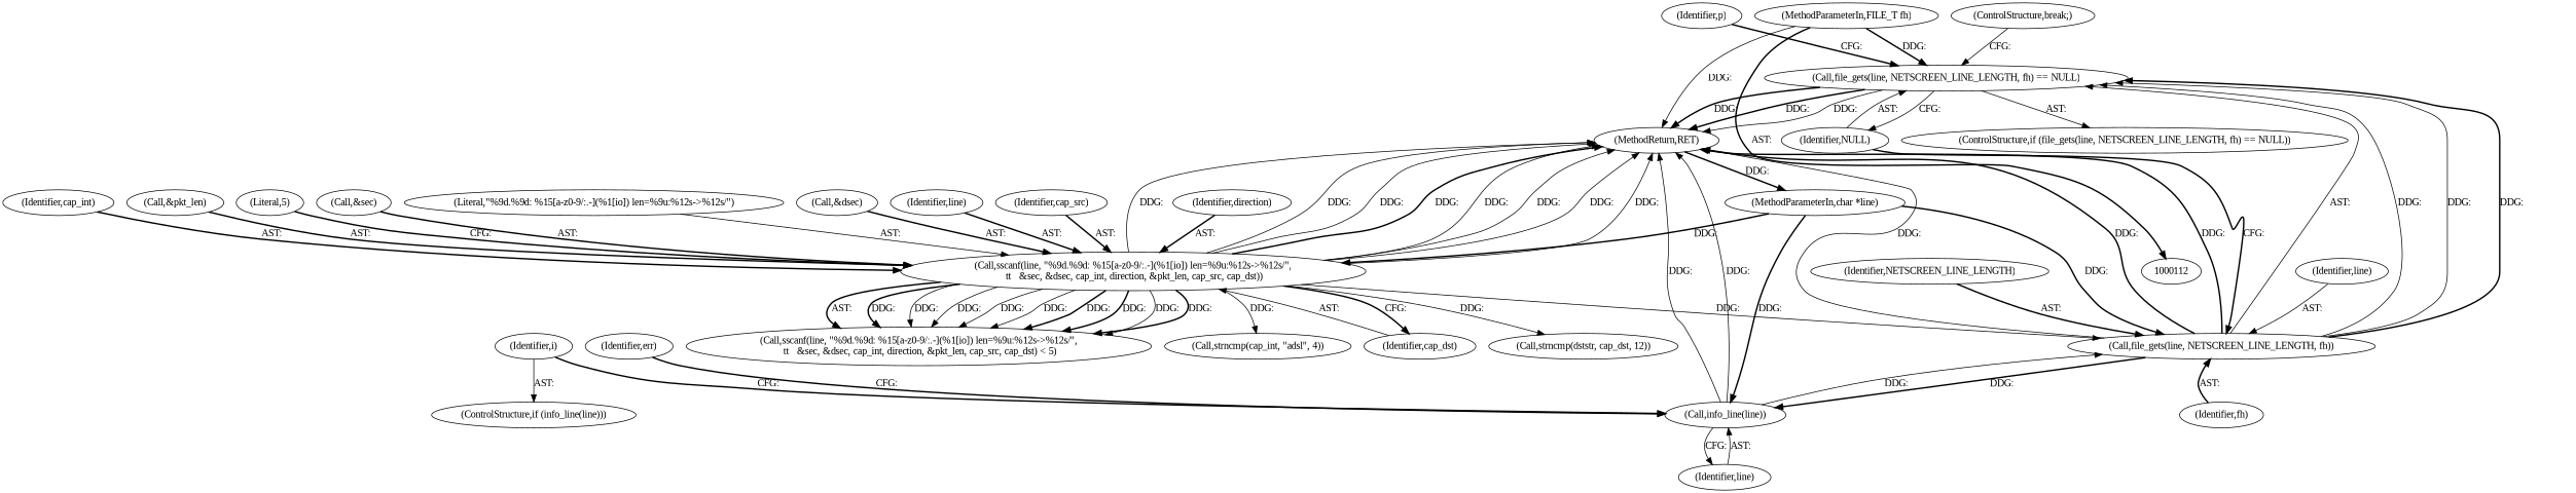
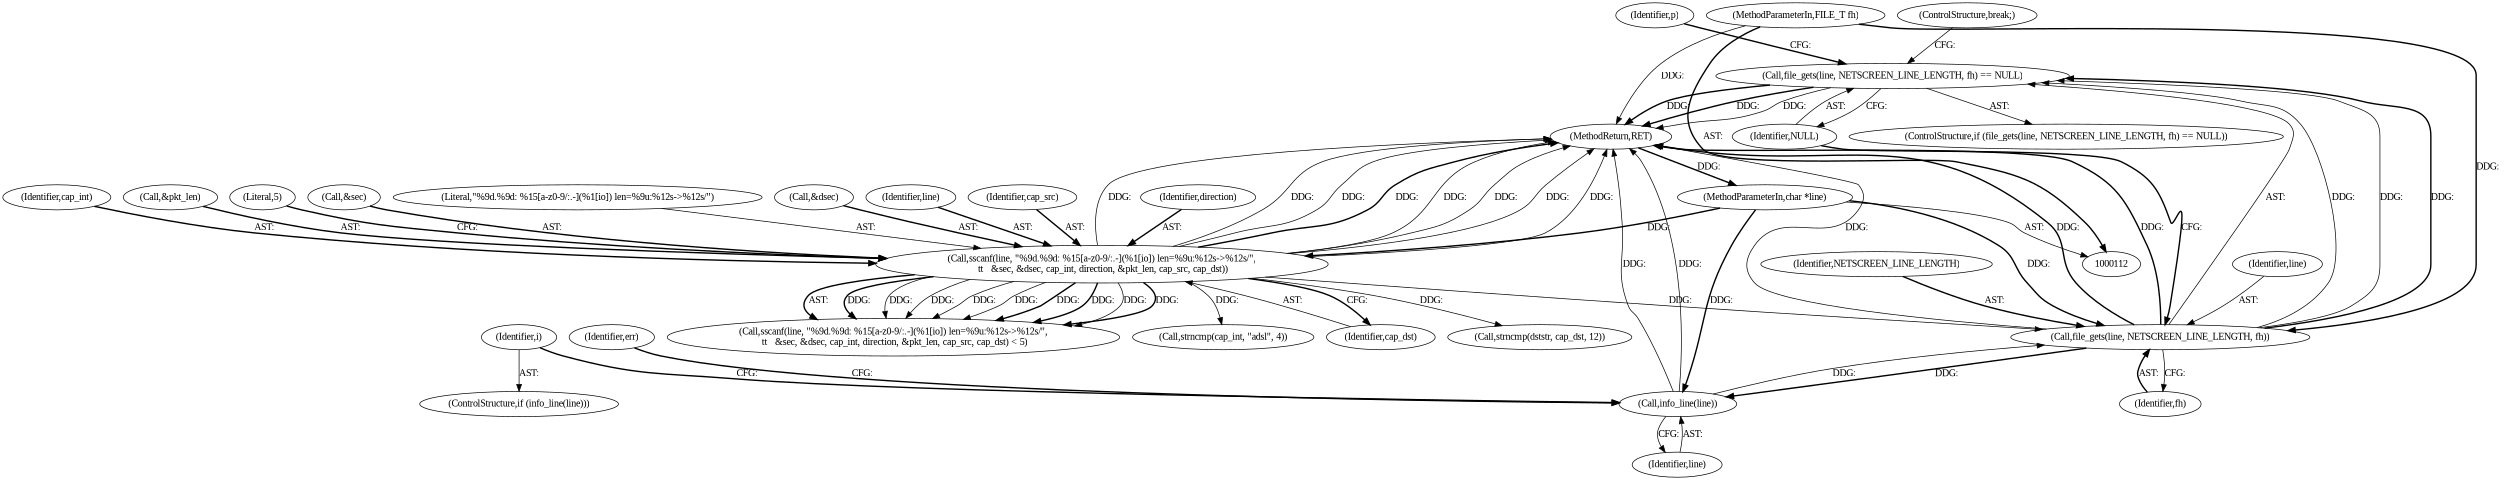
  digraph {
    fontname="Liberation Serif"
    node [fontname="Liberation Serif"]
    edge [fontname="Liberation Serif" style=solid]
    n1 [label="(Call,file_gets(line, NETSCREEN_LINE_LENGTH, fh) == NULL)"]
    n2 [label="(MethodReturn,RET)"]
    n3 [label="(Identifier,NULL)"]
    n4 [label="(ControlStructure,if (file_gets(line, NETSCREEN_LINE_LENGTH, fh) == NULL))"]
    n5 [label="(MethodParameterIn,char *line)"]
    n6 [label="(Call,file_gets(line, NETSCREEN_LINE_LENGTH, fh))"]
    n7 [label="(Call,info_line(line))"]
    n8 [label="(Identifier,fh)"]
    n9 [label="(Identifier,line)"]
    n10 [label="(ControlStructure,if (info_line(line)))"]
    n11 [label="(Call,sscanf(line, \"%9d.%9d: %15[a-z0-9/:.-](%1[io]) len=%9u:%12s->%12s/\",\n \t\t   &sec, &dsec, cap_int, direction, &pkt_len, cap_src, cap_dst))"]
    1000112
    n13 [label="(Call,strncmp(cap_int, \"adsl\", 4))"]
    n14 [label="(Identifier,cap_dst)"]
    n15 [label="(Call,strncmp(dststr, cap_dst, 12))"]
    n16 [label="(Call,sscanf(line, \"%9d.%9d: %15[a-z0-9/:.-](%1[io]) len=%9u:%12s->%12s/\",\n \t\t   &sec, &dsec, cap_int, direction, &pkt_len, cap_src, cap_dst) < 5)"]
    n17 [label="(MethodParameterIn,FILE_T fh)"]
    n18 [label="(Identifier,line)"]
    n19 [label="(Call,&dsec)"]
    n20 [label="(Identifier,direction)"]
    n21 [label="(Identifier,cap_int)"]
    n22 [label="(Call,&pkt_len)"]
    n23 [label="(Call,&sec)"]
    n24 [label="(Literal,\"%9d.%9d: %15[a-z0-9/:.-](%1[io]) len=%9u:%12s->%12s/\")"]
    n25 [label="(Identifier,p)"]
    n26 [label="(ControlStructure,break;)"]
    n27 [label="(Identifier,err)"]
    n28 [label="(Literal,5)"]
    n29 [label="(Identifier,NETSCREEN_LINE_LENGTH)"]
    n30 [label="(Identifier,cap_src)"]
    n31 [label="(Identifier,line)"]
    n32 [label="(Identifier,i)"]
    n1 -> n2 [label="DDG: " style=bold]
    n1 -> n2 [label="DDG: "]
    n1 -> n2 [label="DDG: " style=bold]
    n1 -> n3 [label="CFG: "]
    n1 -> n4 [label="AST: "]
    n2 -> n5 [label="DDG: " style=bold]
    n3 -> n1 [label="AST: "]
    n3 -> n6 [label="CFG: " style=bold]
    n5 -> n6 [label="DDG: " style=bold]
    n5 -> n7 [label="DDG: " style=bold]
    n5 -> n11 [label="DDG: " style=bold]
+   n5 -> 1000112 [label="AST: "]
    n6 -> n1 [label="AST: "]
    n6 -> n1 [label="DDG: "]
    n6 -> n1 [label="DDG: " style=bold]
    n6 -> n1 [label="DDG: "]
    n6 -> n2 [label="DDG: " style=bold]
    n6 -> n2 [label="DDG: "]
    n6 -> n2 [label="DDG: " style=bold]
    n6 -> n7 [label="DDG: " style=bold]
+   n6 -> n8 [label="CFG: "]
    n7 -> n2 [label="DDG: "]
    n7 -> n2 [label="DDG: "]
    n7 -> n6 [label="DDG: "]
    n7 -> n9 [label="CFG: "]
    n8 -> n6 [label="AST: " style=bold]
    n9 -> n7 [label="AST: "]
    n11 -> n2 [label="DDG: "]
    n11 -> n2 [label="DDG: "]
    n11 -> n2 [label="DDG: "]
    n11 -> n2 [label="DDG: "]
    n11 -> n2 [label="DDG: "]
    n11 -> n2 [label="DDG: "]
    n11 -> n2 [label="DDG: "]
    n11 -> n2 [label="DDG: " style=bold]
    n11 -> n6 [label="DDG: "]
    n11 -> n13 [label="DDG: "]
    n11 -> n14 [label="CFG: " style=bold]
    n11 -> n15 [label="DDG: "]
    n11 -> n16 [label="AST: " style=bold]
    n11 -> n16 [label="DDG: " style=bold]
    n11 -> n16 [label="DDG: "]
    n11 -> n16 [label="DDG: "]
    n11 -> n16 [label="DDG: "]
    n11 -> n16 [label="DDG: "]
    n11 -> n16 [label="DDG: " style=bold]
    n11 -> n16 [label="DDG: " style=bold]
    n11 -> n16 [label="DDG: "]
    n11 -> n16 [label="DDG: " style=bold]
    n14 -> n11 [label="AST: "]
    n17 -> n2 [label="DDG: "]
-   n17 -> n1 [label="DDG: " style=bold]
+   n17 -> n6 [label="DDG: " style=bold]
    n17 -> 1000112 [label="AST: " style=bold]
    n18 -> n6 [label="AST: "]
    n19 -> n11 [label="AST: " style=bold]
    n20 -> n11 [label="AST: " style=bold]
    n21 -> n11 [label="AST: " style=bold]
    n22 -> n11 [label="AST: " style=bold]
    n23 -> n11 [label="AST: " style=bold]
    n24 -> n11 [label="AST: "]
    n25 -> n1 [label="CFG: " style=bold]
    n26 -> n1 [label="CFG: "]
    n27 -> n7 [label="CFG: " style=bold]
    n28 -> n11 [label="CFG: " style=bold]
    n29 -> n6 [label="AST: " style=bold]
    n30 -> n11 [label="AST: " style=bold]
    n31 -> n11 [label="AST: " style=bold]
    n32 -> n7 [label="CFG: " style=bold]
    n32 -> n10 [label="AST: "]
  }
